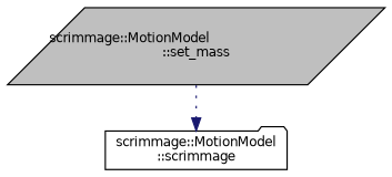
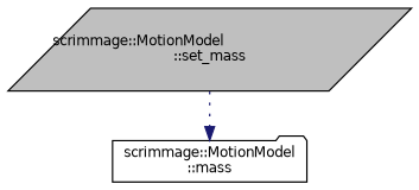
  digraph {
    rankdir=TB
    node [color=black fontname=Helvetica fontsize=10 style=filled]
    n1 [fillcolor=grey75 fontcolor=black height=0.2 label="scrimmage::MotionModel\l::set_mass" shape=parallelogram width=0.4]
-   n2 [fillcolor=white height=0.2 label="scrimmage::MotionModel\l::scrimmage" shape=folder width=0.4]
+   n2 [fillcolor=white height=0.2 label="scrimmage::MotionModel\l::mass" shape=folder width=0.4]
    n1 -> n2 [color=midnightblue fontname=Helvetica fontsize=10 labelfontname=Helvetica labelfontsize=10 style=dotted]
  }
